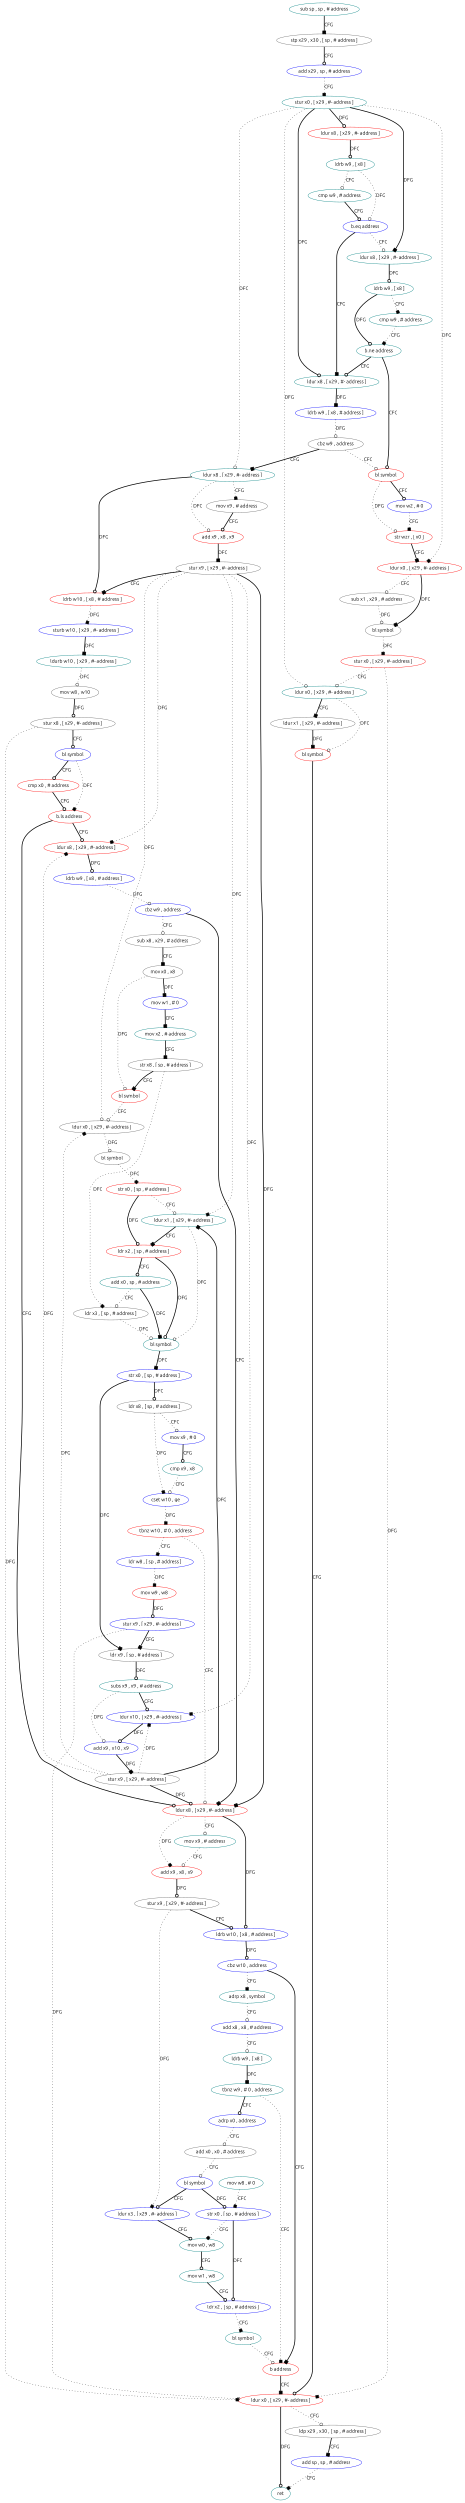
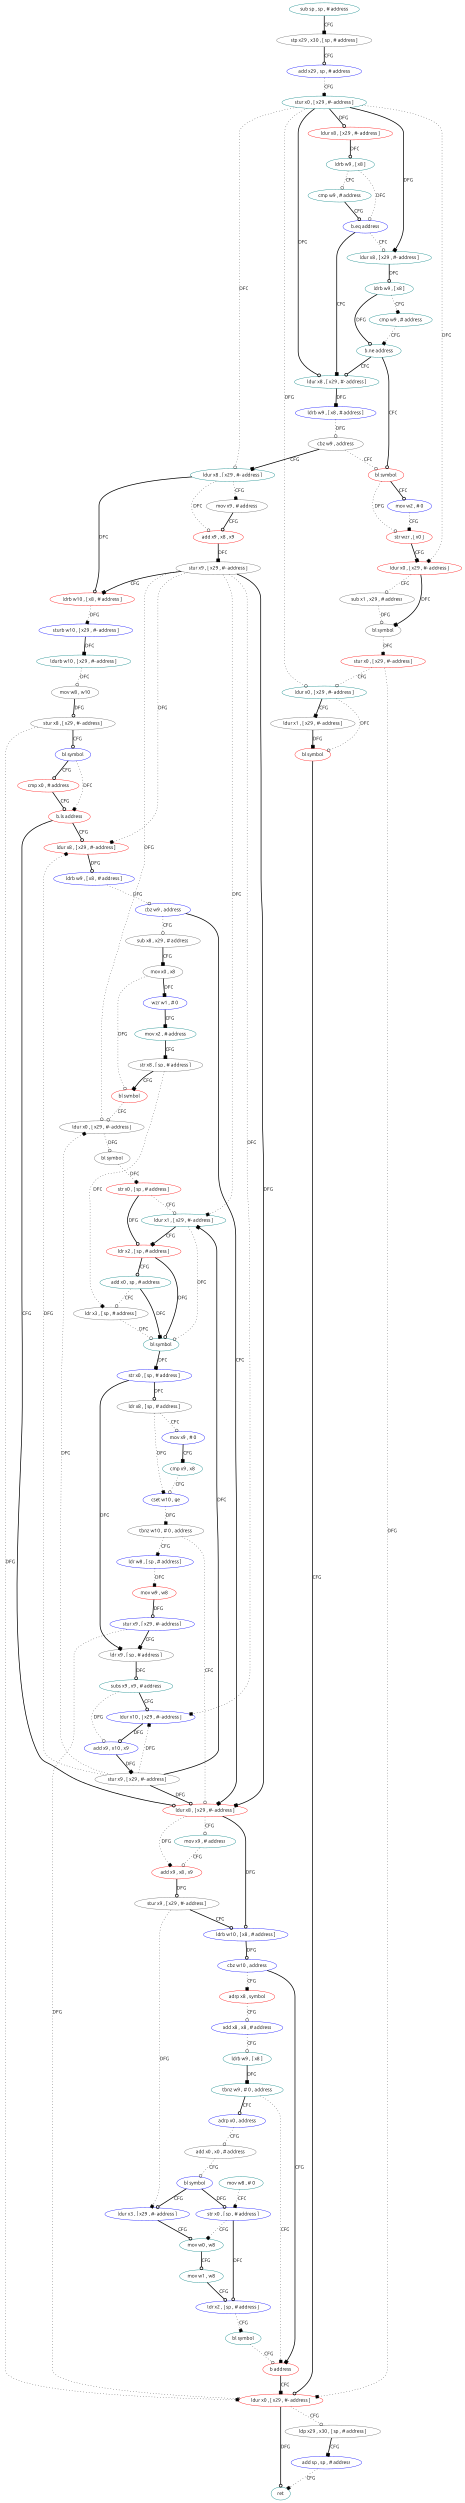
  digraph {
    fontname=Ubuntu
    node [color=teal fontname=Ubuntu]
    edge [arrowhead=odot fontname=Ubuntu style=bold]
    n1 [label="sub sp , sp , # address"]
    n2 [color=gray40 label="stp x29 , x30 , [ sp , # address ]"]
    n3 [color=blue label="add x29 , sp , # address"]
    n4 [label="stur x0 , [ x29 , #- address ]"]
    n5 [color=red label="ldur x8 , [ x29 , #- address ]"]
    n6 [label="ldur x8 , [ x29 , #- address ]"]
    n7 [label="ldur x8 , [ x29 , #- address ]"]
    n8 [label="ldur x8 , [ x29 , #- address ]"]
    n9 [color=red label="ldur x0 , [ x29 , #- address ]"]
    n10 [label="ldur x0 , [ x29 , #- address ]"]
    n11 [label="ldrb w9 , [ x8 ]"]
    n12 [color=blue label="ldrb w9 , [ x8 , # address ]"]
    n13 [label="ldrb w9 , [ x8 ]"]
    n14 [color=gray40 label="mov x9 , # address"]
    n15 [color=red label="add x9 , x8 , x9"]
    n16 [color=red label="ldrb w10 , [ x8 , # address ]"]
    n17 [color=gray40 label="sub x1 , x29 , # address"]
    n18 [color=gray40 label="bl symbol"]
    n19 [color=gray40 label="ldur x1 , [ x29 , #- address ]"]
    n20 [color=red label="bl symbol"]
    n21 [label="cmp w9 , # address"]
    n22 [color=blue label="b.eq address"]
    n23 [color=gray40 label="cbz w9 , address"]
    n24 [label="cmp w9 , # address"]
    n25 [label="b.ne address"]
    n26 [color=red label="bl symbol"]
    n27 [color=blue label="mov w2 , # 0"]
    n28 [color=red label="str wzr , [ x0 ]"]
    n29 [color=gray40 label="stur x9 , [ x29 , #- address ]"]
    n30 [color=blue label="sturb w10 , [ x29 , #- address ]"]
    n31 [color=red label="stur x0 , [ x29 , #- address ]"]
    n32 [color=red label="ldur x0 , [ x29 , #- address ]"]
    n33 [color=gray40 label="ldp x29 , x30 , [ sp , # address ]"]
    n34 [label=ret]
    n35 [color=blue label="add sp , sp , # address"]
    n36 [color=red label="ldur x8 , [ x29 , #- address ]"]
    n37 [color=red label="ldur x8 , [ x29 , #- address ]"]
    n38 [color=gray40 label="ldur x0 , [ x29 , #- address ]"]
    n39 [label="ldur x1 , [ x29 , #- address ]"]
    n40 [color=blue label="ldur x10 , [ x29 , #- address ]"]
    n41 [label="mov x9 , # address"]
    n42 [color=red label="add x9 , x8 , x9"]
    n43 [color=blue label="ldrb w10 , [ x8 , # address ]"]
    n44 [color=blue label="ldrb w9 , [ x8 , # address ]"]
    n45 [color=gray40 label="bl symbol"]
    n46 [color=red label="ldr x2 , [ sp , # address ]"]
    n47 [label="bl symbol"]
    n48 [color=blue label="add x9 , x10 , x9"]
    n49 [label="ldurb w10 , [ x29 , #- address ]"]
    n50 [color=gray40 label="mov w8 , w10"]
    n51 [color=gray40 label="stur x8 , [ x29 , #- address ]"]
    n52 [color=blue label="bl symbol"]
    n53 [color=red label="cmp x0 , # address"]
    n54 [color=red label="b.ls address"]
    n55 [color=gray40 label="stur x9 , [ x29 , #- address ]"]
    n56 [color=blue label="cbz w10 , address"]
    n57 [color=blue label="cbz w9 , address"]
    n58 [color=blue label="ldur x3 , [ x29 , #- address ]"]
    n59 [label="mov w0 , w8"]
    n60 [color=red label="b address"]
-   n61 [label="adrp x8 , symbol"]
+   n61 [color=red label="adrp x8 , symbol"]
    n62 [color=blue label="add x8 , x8 , # address"]
    n63 [label="ldrb w9 , [ x8 ]"]
    n64 [color=gray40 label="sub x8 , x29 , # address"]
    n65 [color=gray40 label="mov x0 , x8"]
-   n66 [color=blue label="mov w1 , # 0"]
+   n66 [color=blue label="wzr w1 , # 0"]
    n67 [color=red label="bl symbol"]
    n68 [label="tbnz w9 , # 0 , address"]
    n69 [color=blue label="adrp x0 , address"]
    n70 [color=gray40 label="add x0 , x0 , # address"]
    n71 [color=blue label="bl symbol"]
    n72 [label="mov x2 , # address"]
    n73 [color=gray40 label="str x8 , [ sp , # address ]"]
    n74 [color=gray40 label="ldr x3 , [ sp , # address ]"]
    n75 [color=red label="str x0 , [ sp , # address ]"]
    n76 [label="add x0 , sp , # address"]
    n77 [color=blue label="str x0 , [ sp , # address ]"]
    n78 [color=gray40 label="ldr x8 , [ sp , # address ]"]
    n79 [color=gray40 label="ldr x9 , [ sp , # address ]"]
    n80 [color=blue label="mov x9 , # 0"]
    n81 [color=blue label="cset w10 , ge"]
    n82 [label="subs x9 , x9 , # address"]
    n83 [label="cmp x9 , x8"]
-   n84 [color=red label="tbnz w10 , # 0 , address"]
+   n84 [color=gray40 label="tbnz w10 , # 0 , address"]
    n85 [color=blue label="ldr w8 , [ sp , # address ]"]
    n86 [color=red label="mov w9 , w8"]
    n87 [color=blue label="stur x9 , [ x29 , #- address ]"]
    n88 [color=blue label="str x0 , [ sp , # address ]"]
    n89 [color=blue label="ldr x2 , [ sp , # address ]"]
    n90 [label="mov w8 , # 0"]
    n91 [label="mov w1 , w8"]
    n92 [label="bl symbol"]
    n93 [color=gray40 label="stur x9 , [ x29 , #- address ]"]
    n1 -> n2 [arrowhead=box label=CFG]
    n2 -> n3 [label=CFG]
    n3 -> n4 [arrowhead=box label=CFG style=dotted]
    n4 -> n5 [label=DFG]
    n4 -> n6 [label=DFG]
    n4 -> n7 [arrowhead=box label=DFG]
    n4 -> n8 [label=DFG style=dotted]
    n4 -> n9 [arrowhead=box label=DFG style=dotted]
    n4 -> n10 [label=DFG style=dotted]
    n5 -> n11 [label=DFG]
    n6 -> n12 [arrowhead=box label=DFG]
    n7 -> n13 [label=DFG]
    n8 -> n14 [arrowhead=box label=CFG style=dotted]
    n8 -> n15 [label=DFG style=dotted]
    n8 -> n16 [label=DFG]
    n9 -> n17 [label=CFG style=dotted]
    n9 -> n18 [arrowhead=box label=DFG]
    n10 -> n19 [arrowhead=box label=CFG]
    n10 -> n20 [label=DFG style=dotted]
    n11 -> n21 [label=CFG style=dotted]
    n11 -> n22 [label=DFG style=dotted]
    n12 -> n23 [label=DFG style=dotted]
    n13 -> n24 [arrowhead=box label=CFG style=dotted]
    n13 -> n25 [label=DFG]
    n14 -> n15 [label=CFG]
    n15 -> n29 [arrowhead=box label=DFG]
    n16 -> n30 [arrowhead=box label=DFG style=dotted]
    n17 -> n18 [label=DFG style=dotted]
    n18 -> n31 [arrowhead=box label=DFG style=dotted]
    n19 -> n20 [arrowhead=box label=DFG]
    n20 -> n32 [label=CFG]
    n21 -> n22 [label=CFG]
    n22 -> n6 [arrowhead=box label=CFG]
    n22 -> n7 [label=CFG style=dotted]
    n23 -> n8 [arrowhead=box label=CFG]
    n23 -> n26 [label=CFG style=dotted]
    n24 -> n25 [arrowhead=box label=CFG style=dotted]
    n25 -> n6 [label=CFG]
    n25 -> n26 [label=CFG]
    n26 -> n27 [label=CFG]
    n26 -> n28 [label=DFG style=dotted]
    n27 -> n28 [arrowhead=box label=CFG style=dotted]
    n28 -> n9 [arrowhead=box label=CFG]
    n29 -> n16 [arrowhead=box label=CFG]
    n29 -> n36 [arrowhead=box label=DFG]
    n29 -> n37 [arrowhead=box label=DFG style=dotted]
    n29 -> n38 [label=DFG style=dotted]
    n29 -> n39 [arrowhead=box label=DFG style=dotted]
    n29 -> n40 [arrowhead=box label=DFG style=dotted]
    n30 -> n49 [arrowhead=box label=DFG]
    n31 -> n10 [label=CFG style=dotted]
    n31 -> n32 [arrowhead=box label=DFG style=dotted]
    n32 -> n33 [label=CFG style=dotted]
    n32 -> n34 [label=DFG]
    n33 -> n35 [arrowhead=box label=CFG]
    n35 -> n34 [arrowhead=box label=CFG style=dotted]
    n36 -> n41 [label=CFG style=dotted]
    n36 -> n42 [arrowhead=box label=DFG style=dotted]
    n36 -> n43 [label=DFG]
    n37 -> n44 [label=DFG]
    n38 -> n45 [label=DFG style=dotted]
    n39 -> n46 [arrowhead=box label=CFG]
    n39 -> n47 [label=DFG style=dotted]
    n40 -> n48 [label=DFG]
    n41 -> n42 [label=CFG style=dotted]
    n42 -> n55 [label=DFG]
    n43 -> n56 [label=DFG]
    n44 -> n57 [label=DFG style=dotted]
    n45 -> n75 [arrowhead=box label=DFG style=dotted]
    n46 -> n47 [label=DFG]
    n46 -> n76 [label=CFG]
    n47 -> n77 [arrowhead=box label=DFG]
    n48 -> n93 [arrowhead=box label=DFG]
    n49 -> n50 [label=DFG style=dotted]
    n50 -> n51 [label=DFG]
    n51 -> n32 [arrowhead=box label=DFG style=dotted]
    n51 -> n52 [label=CFG]
    n52 -> n53 [label=CFG]
    n52 -> n54 [arrowhead=box label=DFG style=dotted]
    n53 -> n54 [label=CFG]
    n54 -> n36 [label=CFG]
    n54 -> n37 [label=CFG]
    n55 -> n43 [label=CFG]
    n55 -> n58 [arrowhead=box label=DFG style=dotted]
    n56 -> n60 [arrowhead=box label=CFG]
    n56 -> n61 [arrowhead=box label=CFG style=dotted]
    n57 -> n36 [arrowhead=box label=CFG]
    n57 -> n64 [label=CFG style=dotted]
    n58 -> n59 [label=CFG]
    n59 -> n91 [label=CFG]
    n60 -> n32 [arrowhead=box label=CFG]
    n61 -> n62 [label=CFG style=dotted]
    n62 -> n63 [label=CFG style=dotted]
    n63 -> n68 [arrowhead=box label=DFG]
    n64 -> n65 [arrowhead=box label=CFG]
    n65 -> n66 [arrowhead=box label=DFG]
    n65 -> n67 [label=DFG style=dotted]
    n66 -> n72 [arrowhead=box label=CFG]
    n67 -> n38 [label=CFG style=dotted]
    n68 -> n60 [arrowhead=box label=CFG style=dotted]
    n68 -> n69 [label=CFG]
    n69 -> n70 [label=CFG style=dotted]
    n70 -> n71 [label=CFG style=dotted]
    n71 -> n58 [label=CFG]
    n71 -> n88 [label=DFG]
    n72 -> n73 [arrowhead=box label=CFG]
    n73 -> n67 [arrowhead=box label=CFG]
    n73 -> n74 [arrowhead=box label=DFG style=dotted]
    n74 -> n47 [label=DFG style=dotted]
    n75 -> n39 [label=CFG style=dotted]
    n75 -> n46 [label=DFG]
    n76 -> n47 [arrowhead=box label=DFG]
    n76 -> n74 [label=CFG style=dotted]
    n77 -> n78 [label=DFG]
    n77 -> n79 [arrowhead=box label=DFG]
    n78 -> n80 [label=CFG style=dotted]
    n78 -> n81 [arrowhead=box label=DFG style=dotted]
    n79 -> n82 [label=DFG]
-   n80 -> n83 [label=CFG]
+   n80 -> n83 [arrowhead=box label=CFG]
    n81 -> n84 [arrowhead=box label=DFG style=dotted]
    n82 -> n40 [label=CFG]
    n82 -> n48 [label=DFG style=dotted]
    n83 -> n81 [label=CFG style=dotted]
    n84 -> n36 [label=CFG style=dotted]
    n84 -> n85 [arrowhead=box label=CFG style=dotted]
    n85 -> n86 [arrowhead=box label=DFG style=dotted]
    n86 -> n87 [label=DFG]
    n87 -> n32 [label=DFG style=dotted]
    n87 -> n79 [arrowhead=box label=CFG]
    n88 -> n59 [arrowhead=box label=CFG style=dotted]
    n88 -> n89 [label=DFG]
    n89 -> n92 [arrowhead=box label=CFG style=dotted]
    n90 -> n88 [arrowhead=box label=CFG style=dotted]
    n91 -> n89 [label=CFG]
    n92 -> n60 [label=CFG style=dotted]
    n93 -> n36 [label=DFG]
    n93 -> n37 [arrowhead=box label=DFG style=dotted]
    n93 -> n38 [arrowhead=box label=DFG style=dotted]
    n93 -> n39 [arrowhead=box label=DFG]
    n93 -> n40 [arrowhead=box label=DFG style=dotted]
  }
